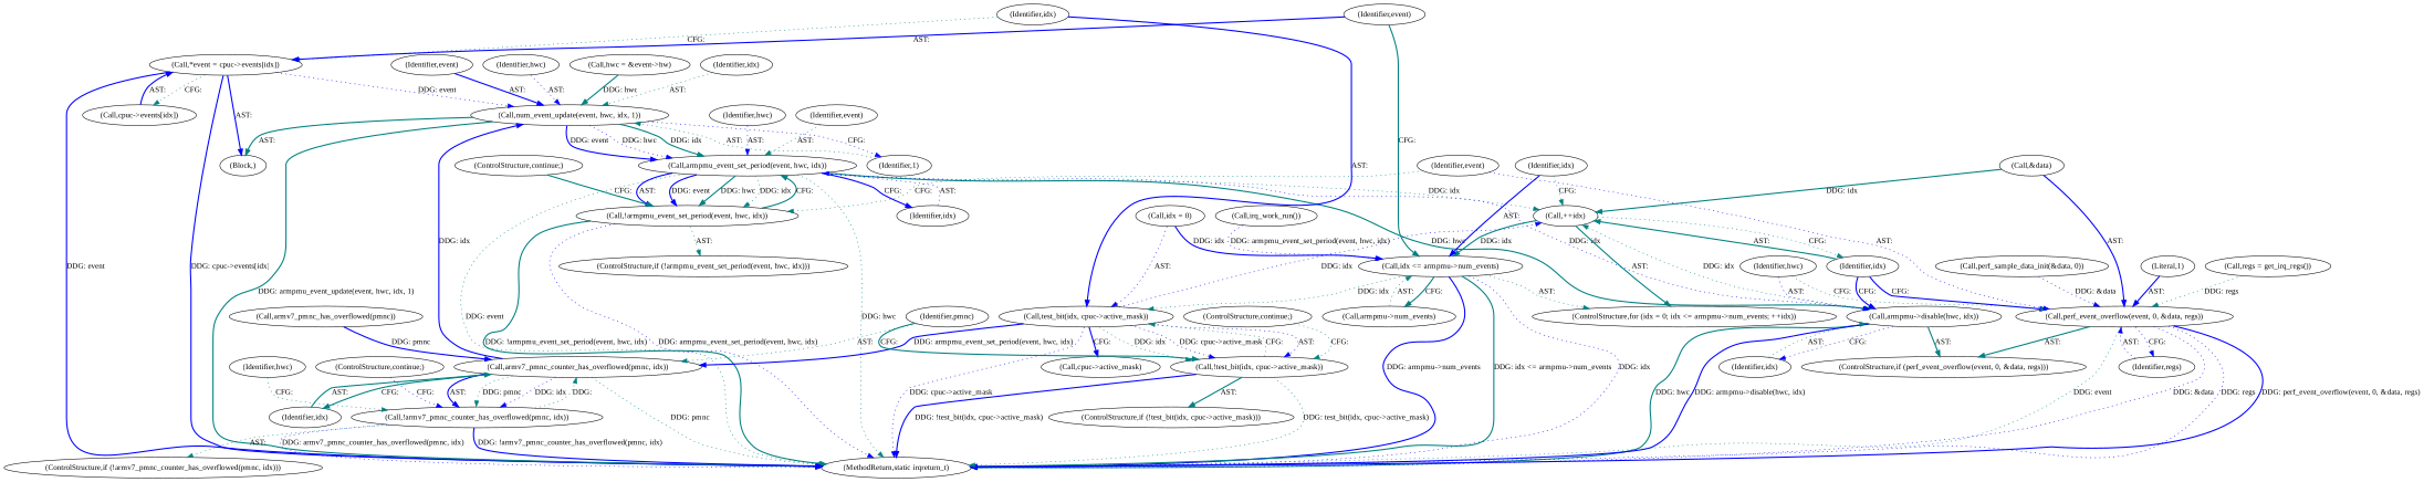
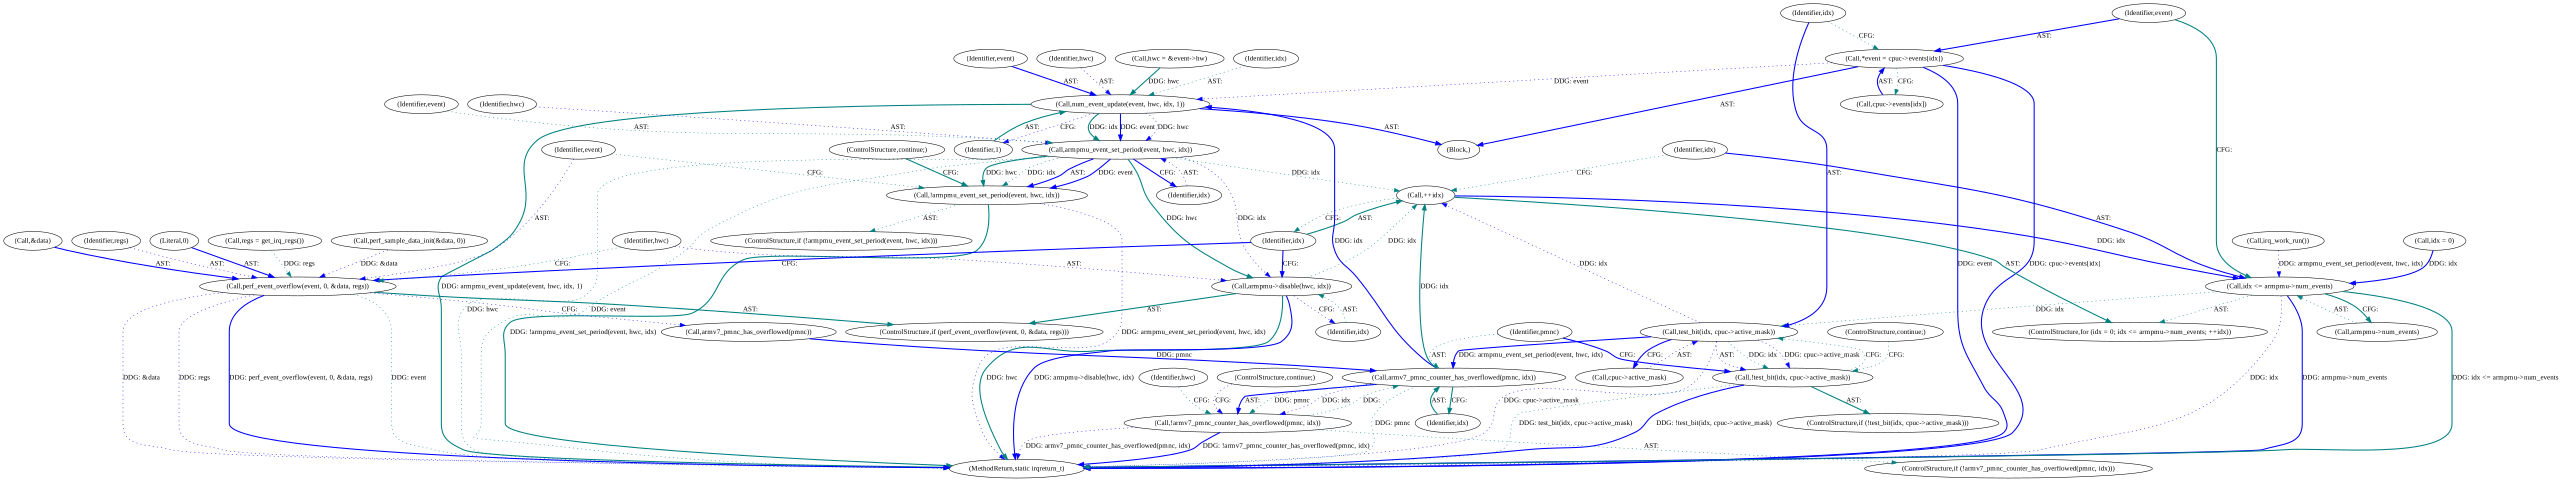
  digraph {
    fontname="Liberation Serif"
    node [fontname="Liberation Serif"]
    edge [color=blue fontname="Liberation Serif" style=dotted]
    n1 [label="(Call,*event = cpuc->events[idx])"]
    n2 [label="(Call,num_event_update(event, hwc, idx, 1))"]
    n3 [label="(Call,cpuc->events[idx])"]
    n4 [label="(MethodReturn,static irqreturn_t)"]
    n5 [label="(Block,)"]
    n6 [label="(Call,armpmu_event_set_period(event, hwc, idx))"]
    n7 [label="(Identifier,1)"]
    n8 [label="(Call,++idx)"]
    n9 [label="(Call,!armpmu_event_set_period(event, hwc, idx))"]
    n10 [label="(Call,armpmu->disable(hwc, idx))"]
    n11 [label="(Identifier,idx)"]
    n12 [label="(Call,idx <= armpmu->num_events)"]
    n13 [label="(Identifier,idx)"]
    n14 [label="(ControlStructure,for (idx = 0; idx <= armpmu->num_events; ++idx))"]
    n15 [label="(ControlStructure,if (!armpmu_event_set_period(event, hwc, idx)))"]
    n16 [label="(Call,perf_event_overflow(event, 0, &data, regs))"]
    n17 [label="(Identifier,regs)"]
    n18 [label="(ControlStructure,if (perf_event_overflow(event, 0, &data, regs)))"]
    n19 [label="(Identifier,idx)"]
    n20 [label="(Call,test_bit(idx, cpuc->active_mask))"]
    n21 [label="(Call,armpmu->num_events)"]
    n22 [label="(Call,!test_bit(idx, cpuc->active_mask))"]
    n23 [label="(Call,armv7_pmnc_counter_has_overflowed(pmnc, idx))"]
    n24 [label="(Call,cpuc->active_mask)"]
    n25 [label="(ControlStructure,if (!test_bit(idx, cpuc->active_mask)))"]
    n26 [label="(Call,!armv7_pmnc_counter_has_overflowed(pmnc, idx))"]
    n27 [label="(Identifier,idx)"]
    n28 [label="(ControlStructure,if (!armv7_pmnc_counter_has_overflowed(pmnc, idx)))"]
    n29 [label="(Identifier,event)"]
    n30 [label="(Identifier,hwc)"]
-   n31 [label="(Literal,1)"]
+   n31 [label="(Literal,0)"]
    n32 [label="(Call,regs = get_irq_regs())"]
    n33 [label="(Call,armv7_pmnc_has_overflowed(pmnc))"]
    n34 [label="(Identifier,idx)"]
    n35 [label="(Identifier,idx)"]
    n36 [label="(Identifier,hwc)"]
    n37 [label="(Identifier,hwc)"]
    n38 [label="(Call,perf_sample_data_init(&data, 0))"]
    n39 [label="(Identifier,hwc)"]
    n40 [label="(Call,&data)"]
    n41 [label="(Call,hwc = &event->hw)"]
    n42 [label="(ControlStructure,continue;)"]
    n43 [label="(ControlStructure,continue;)"]
    n44 [label="(Identifier,event)"]
    n45 [label="(ControlStructure,continue;)"]
    n46 [label="(Identifier,idx)"]
    n47 [label="(Identifier,event)"]
    n48 [label="(Identifier,pmnc)"]
    n49 [label="(Identifier,event)"]
    n50 [label="(Call,irq_work_run())"]
    n51 [label="(Call,idx = 0)"]
    n1 -> n2 [label="DDG: event"]
    n1 -> n3 [color=teal label="CFG: "]
    n1 -> n4 [label="DDG: event" style=bold]
    n1 -> n4 [label="DDG: cpuc->events[idx]" style=bold]
    n1 -> n5 [label="AST: " style=bold]
    n2 -> n4 [color=teal label="DDG: armpmu_event_update(event, hwc, idx, 1)" style=bold]
-   n2 -> n5 [color=teal label="AST: " style=bold]
+   n2 -> n5 [label="AST: " style=bold]
    n2 -> n6 [label="DDG: event" style=bold]
    n2 -> n6 [label="DDG: hwc"]
    n2 -> n6 [color=teal label="DDG: idx" style=bold]
    n2 -> n7 [label="CFG: "]
    n3 -> n1 [label="AST: " style=bold]
    n6 -> n4 [color=teal label="DDG: hwc"]
    n6 -> n4 [color=teal label="DDG: event"]
    n6 -> n8 [color=teal label="DDG: idx"]
    n6 -> n9 [label="AST: " style=bold]
    n6 -> n9 [label="DDG: event" style=bold]
    n6 -> n9 [color=teal label="DDG: hwc" style=bold]
    n6 -> n9 [color=teal label="DDG: idx"]
    n6 -> n10 [color=teal label="DDG: hwc" style=bold]
    n6 -> n10 [label="DDG: idx"]
    n6 -> n11 [label="CFG: " style=bold]
-   n7 -> n2 [color=teal label="AST: "]
-   n8 -> n12 [color=teal label="DDG: idx" style=bold]
+   n7 -> n2 [color=teal label="AST: " style=bold]
+   n8 -> n12 [label="DDG: idx" style=bold]
    n8 -> n13 [color=teal label="CFG: "]
    n8 -> n14 [color=teal label="AST: " style=bold]
    n9 -> n4 [color=teal label="DDG: !armpmu_event_set_period(event, hwc, idx)" style=bold]
    n9 -> n4 [label="DDG: armpmu_event_set_period(event, hwc, idx)"]
-   n9 -> n6 [color=teal label="CFG: " style=bold]
    n9 -> n15 [color=teal label="AST: "]
    n10 -> n4 [color=teal label="DDG: hwc" style=bold]
    n10 -> n4 [label="DDG: armpmu->disable(hwc, idx)" style=bold]
    n10 -> n8 [color=teal label="DDG: idx"]
    n10 -> n18 [color=teal label="AST: " style=bold]
    n10 -> n19 [label="CFG: "]
    n11 -> n6 [label="AST: "]
    n12 -> n4 [label="DDG: armpmu->num_events" style=bold]
    n12 -> n4 [color=teal label="DDG: idx <= armpmu->num_events" style=bold]
    n12 -> n4 [label="DDG: idx"]
    n12 -> n14 [color=teal label="AST: "]
    n12 -> n20 [color=teal label="DDG: idx"]
    n12 -> n21 [color=teal label="CFG: " style=bold]
    n13 -> n8 [color=teal label="AST: " style=bold]
    n13 -> n10 [label="CFG: " style=bold]
    n13 -> n16 [label="CFG: " style=bold]
    n16 -> n4 [color=teal label="DDG: event"]
    n16 -> n4 [label="DDG: &data"]
    n16 -> n4 [label="DDG: regs"]
    n16 -> n4 [label="DDG: perf_event_overflow(event, 0, &data, regs)" style=bold]
-   n16 -> n17 [label="CFG: "]
+   n16 -> n33 [label="CFG: "]
    n16 -> n18 [color=teal label="AST: " style=bold]
    n17 -> n16 [label="AST: "]
    n19 -> n10 [color=teal label="AST: "]
    n20 -> n4 [label="DDG: cpuc->active_mask"]
    n20 -> n8 [label="DDG: idx"]
    n20 -> n22 [label="AST: "]
    n20 -> n22 [color=teal label="DDG: idx"]
    n20 -> n22 [label="DDG: cpuc->active_mask"]
    n20 -> n23 [label="DDG: armpmu_event_set_period(event, hwc, idx)" style=bold]
    n20 -> n24 [label="CFG: " style=bold]
    n21 -> n12 [color=teal label="AST: "]
    n22 -> n4 [label="DDG: !test_bit(idx, cpuc->active_mask)" style=bold]
    n22 -> n4 [color=teal label="DDG: test_bit(idx, cpuc->active_mask)"]
    n22 -> n20 [color=teal label="CFG: "]
    n22 -> n25 [color=teal label="AST: " style=bold]
    n23 -> n2 [label="DDG: idx" style=bold]
    n23 -> n4 [color=teal label="DDG: pmnc"]
-   n40 -> n8 [color=teal label="DDG: idx" style=bold]
+   n23 -> n8 [color=teal label="DDG: idx" style=bold]
    n23 -> n26 [label="AST: " style=bold]
    n23 -> n26 [color=teal label="DDG: pmnc"]
    n23 -> n26 [label="DDG: idx"]
    n23 -> n27 [color=teal label="CFG: " style=bold]
-   n51 -> n20 [label="AST: "]
+   n24 -> n20 [label="AST: "]
    n26 -> n4 [label="DDG: armv7_pmnc_counter_has_overflowed(pmnc, idx)"]
    n26 -> n4 [label="DDG: !armv7_pmnc_counter_has_overflowed(pmnc, idx)" style=bold]
    n26 -> n23 [color=teal label="DDG: "]
    n26 -> n28 [color=teal label="AST: "]
    n27 -> n23 [color=teal label="AST: " style=bold]
    n29 -> n2 [label="AST: " style=bold]
    n30 -> n6 [label="AST: "]
    n31 -> n16 [label="AST: " style=bold]
    n32 -> n16 [color=teal label="DDG: regs"]
    n33 -> n23 [label="DDG: pmnc" style=bold]
    n34 -> n1 [color=teal label="CFG: "]
    n34 -> n20 [label="AST: " style=bold]
    n35 -> n8 [color=teal label="CFG: "]
    n35 -> n12 [label="AST: " style=bold]
    n36 -> n26 [color=teal label="CFG: "]
    n37 -> n2 [label="AST: "]
    n38 -> n16 [label="DDG: &data"]
    n39 -> n10 [label="AST: "]
    n39 -> n16 [color=teal label="CFG: "]
    n40 -> n16 [label="AST: " style=bold]
    n41 -> n2 [color=teal label="DDG: hwc" style=bold]
    n42 -> n26 [label="CFG: "]
    n43 -> n9 [color=teal label="CFG: " style=bold]
    n44 -> n1 [label="AST: " style=bold]
    n44 -> n12 [color=teal label="CFG: " style=bold]
    n45 -> n22 [color=teal label="CFG: "]
    n46 -> n2 [color=teal label="AST: "]
    n47 -> n6 [color=teal label="AST: "]
-   n48 -> n22 [color=teal label="CFG: " style=bold]
+   n48 -> n22 [label="CFG: " style=bold]
    n48 -> n23 [color=teal label="AST: "]
    n49 -> n9 [color=teal label="CFG: "]
    n49 -> n16 [label="AST: "]
    n50 -> n12 [label="DDG: armpmu_event_set_period(event, hwc, idx)"]
    n51 -> n12 [label="DDG: idx" style=bold]
  }
